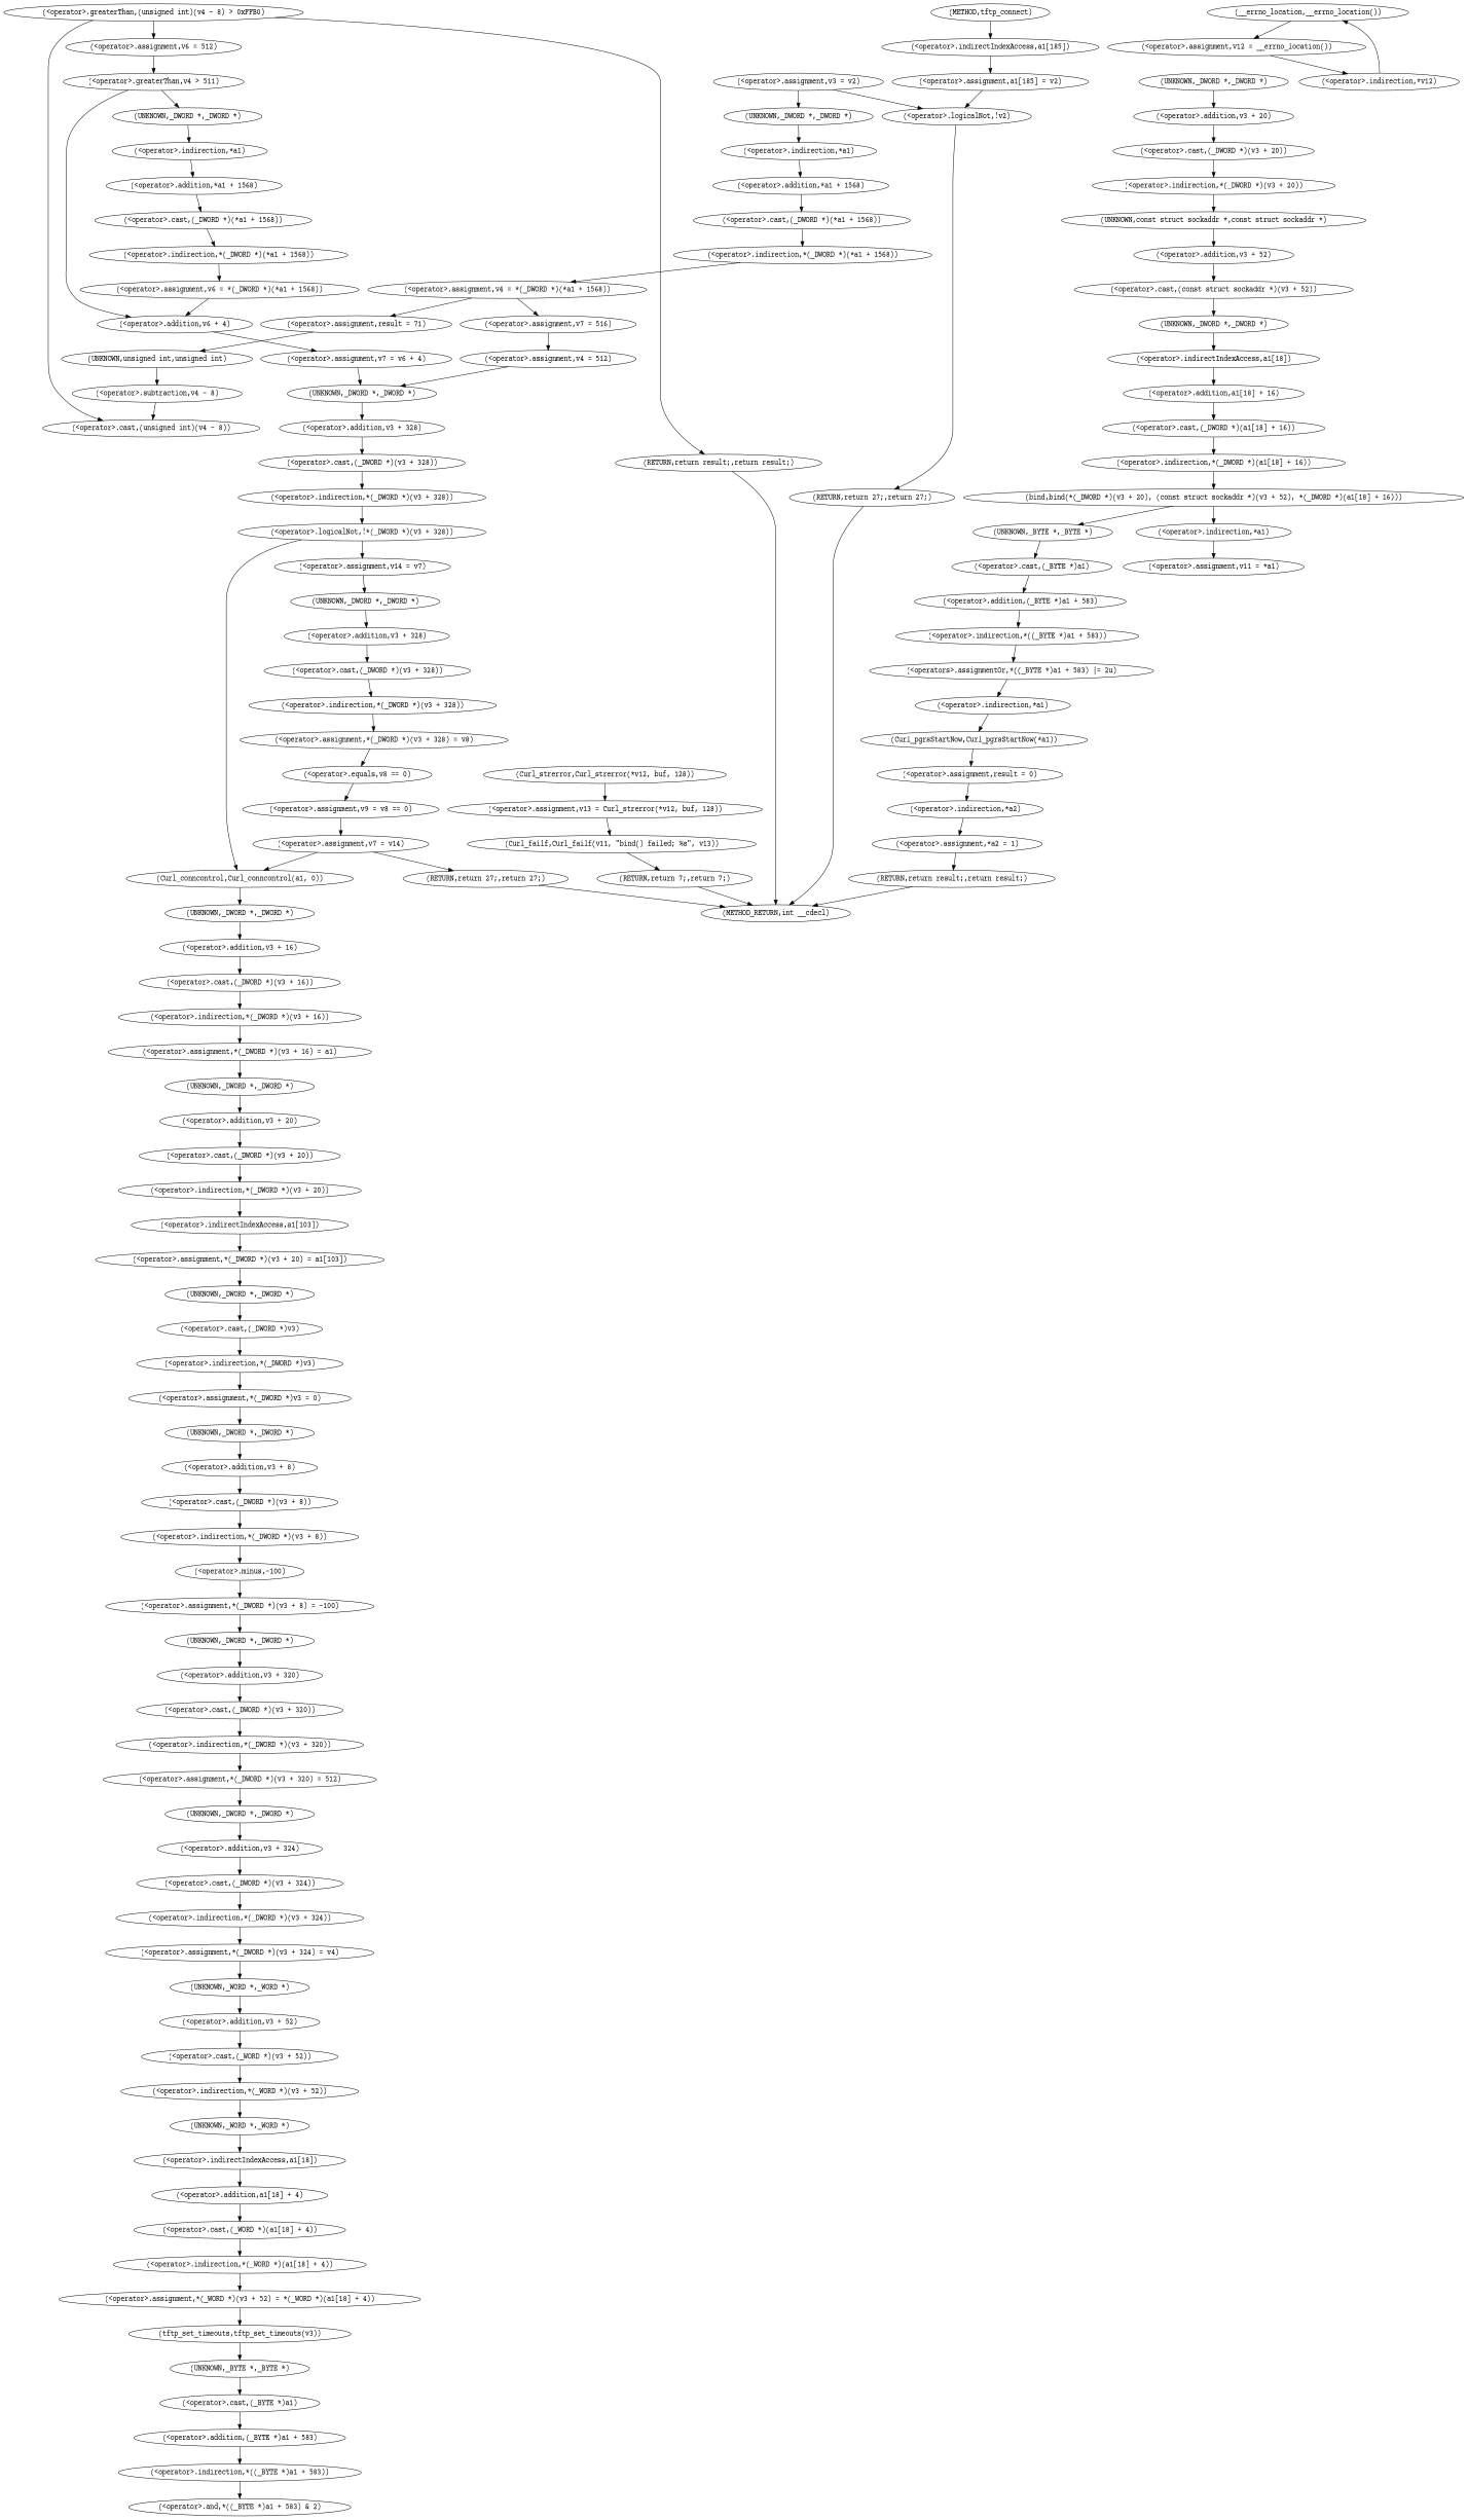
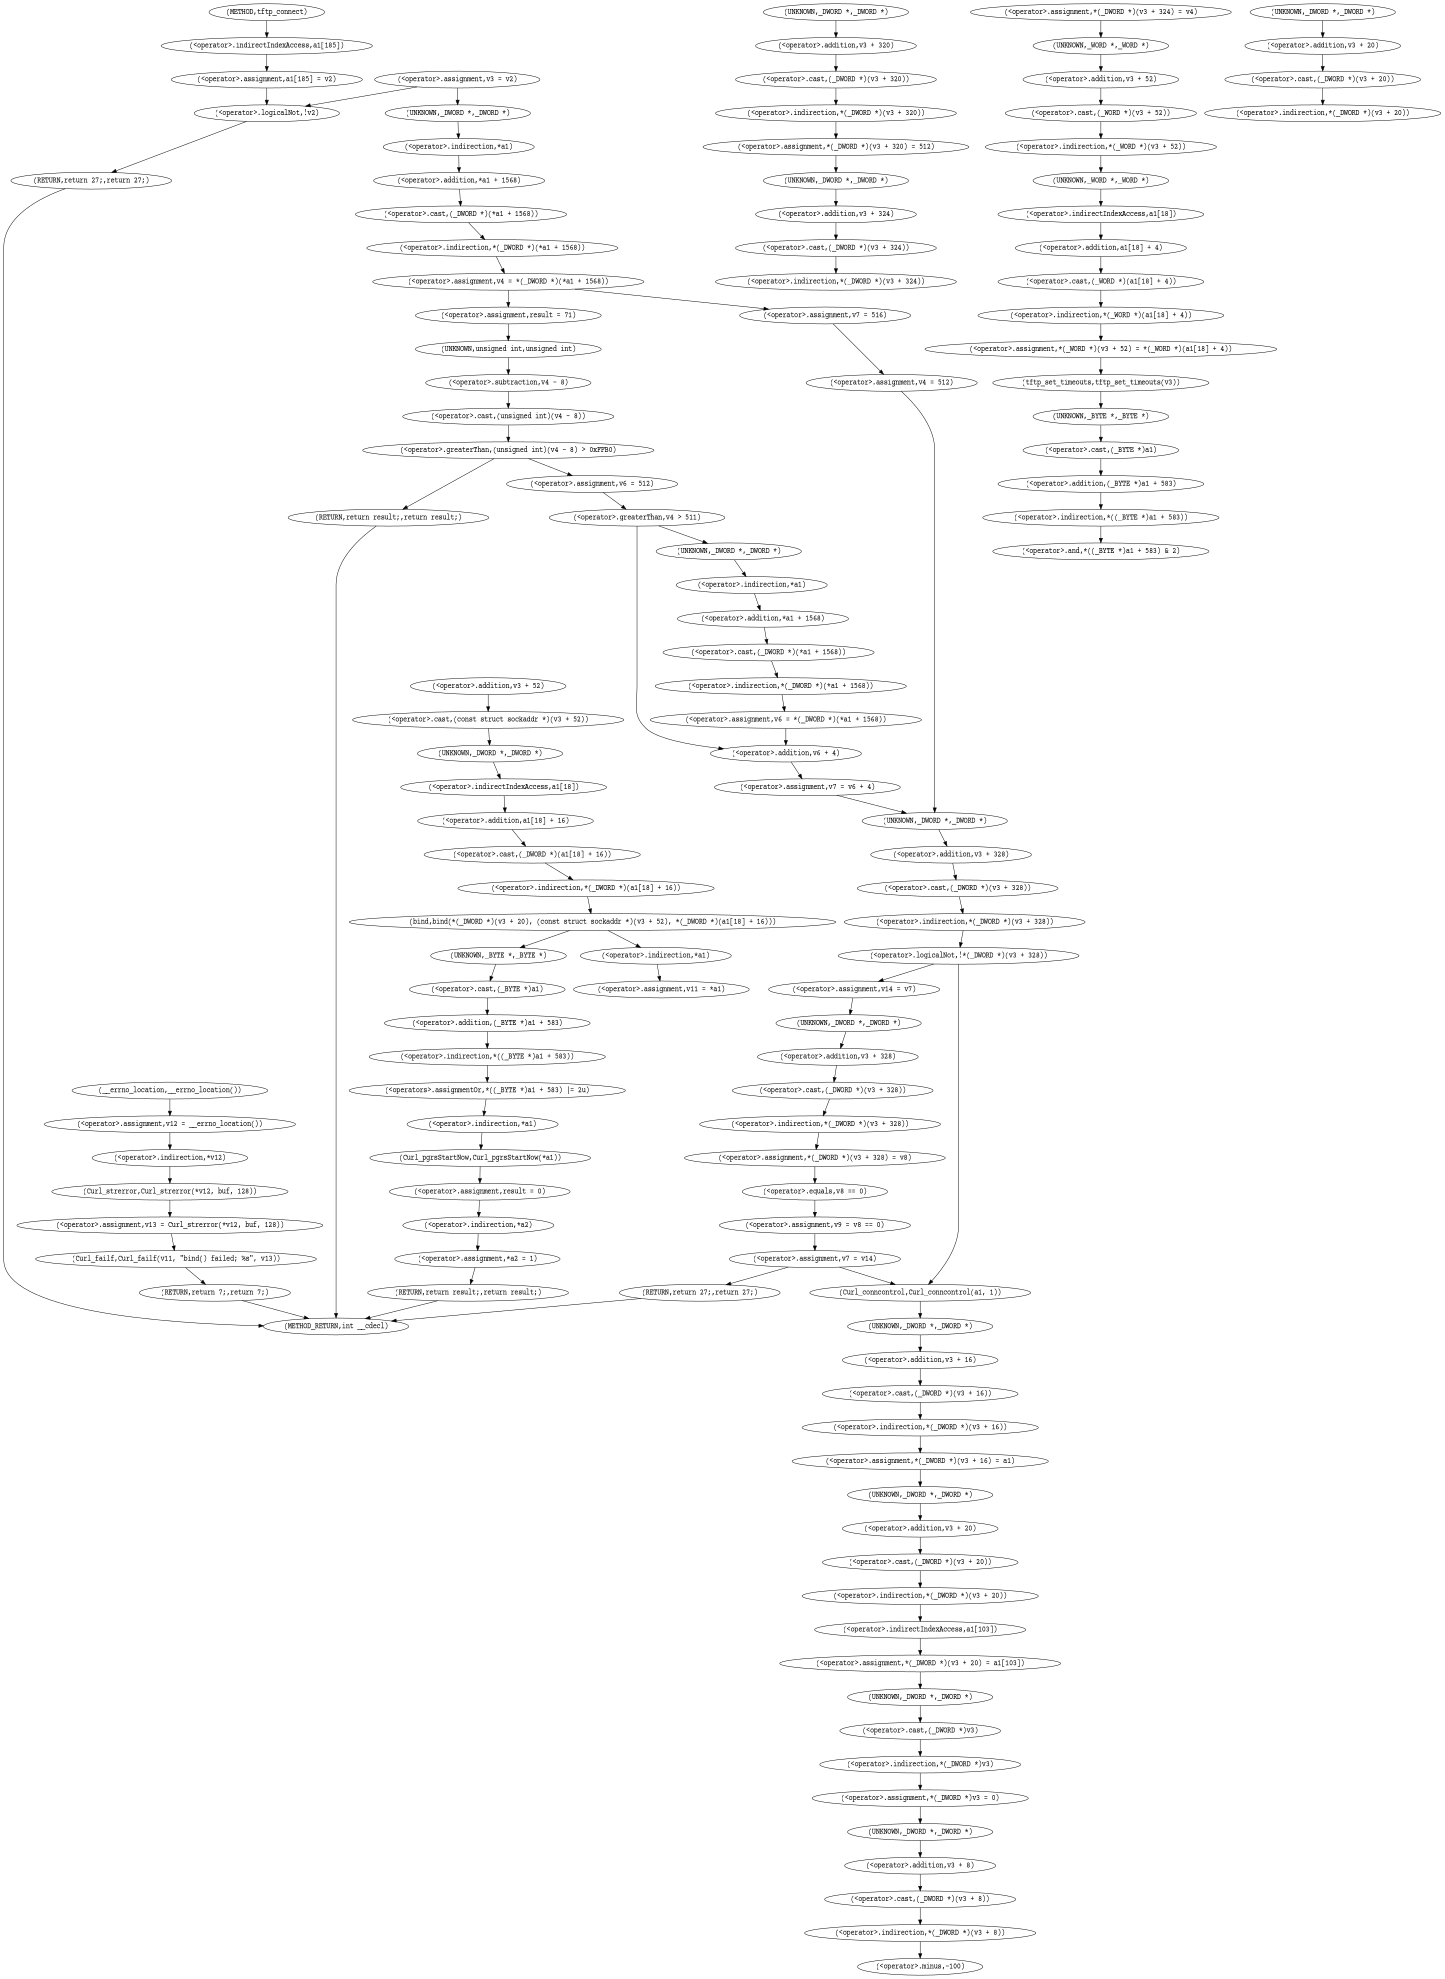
  digraph {
    fontname="Courier Prime"
    node [fontname="Courier Prime"]
    edge [fontname="Courier Prime"]
    n1 [label="(<operator>.assignment,a1[185] = v2)"]
    n2 [label="(<operator>.logicalNot,!v2)"]
    n3 [label="(RETURN,return 27;,return 27;)"]
    n4 [label="(<operator>.indirectIndexAccess,a1[185])"]
    n5 [label="(METHOD_RETURN,int __cdecl)"]
    n6 [label="(<operator>.assignment,v3 = v2)"]
    n7 [label="(UNKNOWN,_DWORD *,_DWORD *)"]
    n8 [label="(<operator>.indirection,*a1)"]
    n9 [label="(<operator>.assignment,v4 = *(_DWORD *)(*a1 + 1568))"]
    n10 [label="(<operator>.assignment,result = 71)"]
    n11 [label="(<operator>.assignment,v7 = 516)"]
    n12 [label="(UNKNOWN,unsigned int,unsigned int)"]
    n13 [label="(<operator>.assignment,v4 = 512)"]
    n14 [label="(<operator>.indirection,*(_DWORD *)(*a1 + 1568))"]
    n15 [label="(<operator>.cast,(_DWORD *)(*a1 + 1568))"]
    n16 [label="(<operator>.addition,*a1 + 1568)"]
    n17 [label="(<operator>.subtraction,v4 - 8)"]
    n18 [label="(<operator>.greaterThan,(unsigned int)(v4 - 8) > 0xFFB0)"]
    n19 [label="(RETURN,return result;,return result;)"]
    n20 [label="(<operator>.assignment,v6 = 512)"]
    n21 [label="(<operator>.greaterThan,v4 > 511)"]
    n22 [label="(<operator>.cast,(unsigned int)(v4 - 8))"]
    n23 [label="(UNKNOWN,_DWORD *,_DWORD *)"]
    n24 [label="(<operator>.addition,v6 + 4)"]
    n25 [label="(<operator>.indirection,*a1)"]
    n26 [label="(<operator>.assignment,v7 = v6 + 4)"]
    n27 [label="(<operator>.assignment,v6 = *(_DWORD *)(*a1 + 1568))"]
    n28 [label="(<operator>.indirection,*(_DWORD *)(*a1 + 1568))"]
    n29 [label="(<operator>.cast,(_DWORD *)(*a1 + 1568))"]
    n30 [label="(<operator>.addition,*a1 + 1568)"]
    n31 [label="(UNKNOWN,_DWORD *,_DWORD *)"]
    n32 [label="(<operator>.addition,v3 + 328)"]
    n33 [label="(<operator>.logicalNot,!*(_DWORD *)(v3 + 328))"]
    n34 [label="(<operator>.assignment,v14 = v7)"]
-   n35 [label="(Curl_conncontrol,Curl_conncontrol(a1, 0))"]
+   n35 [label="(Curl_conncontrol,Curl_conncontrol(a1, 1))"]
    n36 [label="(UNKNOWN,_DWORD *,_DWORD *)"]
    n37 [label="(UNKNOWN,_DWORD *,_DWORD *)"]
    n38 [label="(<operator>.indirection,*(_DWORD *)(v3 + 328))"]
    n39 [label="(<operator>.cast,(_DWORD *)(v3 + 328))"]
    n40 [label="(<operator>.addition,v3 + 328)"]
    n41 [label="(<operator>.assignment,*(_DWORD *)(v3 + 328) = v8)"]
    n42 [label="(<operator>.equals,v8 == 0)"]
    n43 [label="(<operator>.assignment,v9 = v8 == 0)"]
    n44 [label="(<operator>.indirection,*(_DWORD *)(v3 + 328))"]
    n45 [label="(<operator>.cast,(_DWORD *)(v3 + 328))"]
    n46 [label="(<operator>.assignment,v7 = v14)"]
    n47 [label="(RETURN,return 27;,return 27;)"]
    n48 [label="(<operator>.addition,v3 + 16)"]
    n49 [label="(<operator>.assignment,*(_DWORD *)(v3 + 16) = a1)"]
    n50 [label="(UNKNOWN,_DWORD *,_DWORD *)"]
    n51 [label="(<operator>.addition,v3 + 20)"]
    n52 [label="(<operator>.indirection,*(_DWORD *)(v3 + 16))"]
    n53 [label="(<operator>.cast,(_DWORD *)(v3 + 16))"]
    n54 [label="(<operator>.assignment,*(_DWORD *)(v3 + 20) = a1[103])"]
    n55 [label="(UNKNOWN,_DWORD *,_DWORD *)"]
    n56 [label="(<operator>.cast,(_DWORD *)v3)"]
    n57 [label="(<operator>.indirection,*(_DWORD *)(v3 + 20))"]
    n58 [label="(<operator>.indirectIndexAccess,a1[103])"]
    n59 [label="(<operator>.cast,(_DWORD *)(v3 + 20))"]
    n60 [label="(<operator>.assignment,*(_DWORD *)v3 = 0)"]
    n61 [label="(UNKNOWN,_DWORD *,_DWORD *)"]
    n62 [label="(<operator>.addition,v3 + 8)"]
    n63 [label="(<operator>.indirection,*(_DWORD *)v3)"]
-   n64 [label="(<operator>.assignment,*(_DWORD *)(v3 + 8) = -100)"]
    n65 [label="(UNKNOWN,_DWORD *,_DWORD *)"]
    n66 [label="(<operator>.addition,v3 + 320)"]
    n67 [label="(<operator>.indirection,*(_DWORD *)(v3 + 8))"]
    n68 [label="(<operator>.minus,-100)"]
    n69 [label="(<operator>.cast,(_DWORD *)(v3 + 8))"]
    n70 [label="(<operator>.assignment,*(_DWORD *)(v3 + 320) = 512)"]
    n71 [label="(UNKNOWN,_DWORD *,_DWORD *)"]
    n72 [label="(<operator>.addition,v3 + 324)"]
    n73 [label="(<operator>.indirection,*(_DWORD *)(v3 + 320))"]
    n74 [label="(<operator>.cast,(_DWORD *)(v3 + 320))"]
    n75 [label="(<operator>.assignment,*(_DWORD *)(v3 + 324) = v4)"]
    n76 [label="(UNKNOWN,_WORD *,_WORD *)"]
    n77 [label="(<operator>.addition,v3 + 52)"]
    n78 [label="(<operator>.indirection,*(_DWORD *)(v3 + 324))"]
    n79 [label="(<operator>.cast,(_DWORD *)(v3 + 324))"]
    n80 [label="(<operator>.assignment,*(_WORD *)(v3 + 52) = *(_WORD *)(a1[18] + 4))"]
    n81 [label="(tftp_set_timeouts,tftp_set_timeouts(v3))"]
    n82 [label="(UNKNOWN,_BYTE *,_BYTE *)"]
    n83 [label="(<operator>.indirection,*(_WORD *)(v3 + 52))"]
    n84 [label="(UNKNOWN,_WORD *,_WORD *)"]
    n85 [label="(<operator>.indirectIndexAccess,a1[18])"]
    n86 [label="(<operator>.cast,(_WORD *)(v3 + 52))"]
    n87 [label="(<operator>.indirection,*(_WORD *)(a1[18] + 4))"]
    n88 [label="(<operator>.cast,(_WORD *)(a1[18] + 4))"]
    n89 [label="(<operator>.addition,a1[18] + 4)"]
    n90 [label="(<operator>.cast,(_BYTE *)a1)"]
    n91 [label="(UNKNOWN,_DWORD *,_DWORD *)"]
    n92 [label="(<operator>.addition,v3 + 20)"]
    n93 [label="(<operator>.indirection,*a1)"]
    n94 [label="(Curl_pgrsStartNow,Curl_pgrsStartNow(*a1))"]
    n95 [label="(<operator>.and,*((_BYTE *)a1 + 583) & 2)"]
    n96 [label="(<operator>.indirection,*((_BYTE *)a1 + 583))"]
    n97 [label="(<operator>.addition,(_BYTE *)a1 + 583)"]
    n98 [label="(bind,bind(*(_DWORD *)(v3 + 20), (const struct sockaddr *)(v3 + 52), *(_DWORD *)(a1[18] + 16)))"]
    n99 [label="(<operator>.indirection,*a1)"]
    n100 [label="(UNKNOWN,_BYTE *,_BYTE *)"]
    n101 [label="(<operator>.assignment,v11 = *a1)"]
    n102 [label="(<operator>.cast,(_BYTE *)a1)"]
    n103 [label="(<operator>.indirection,*(_DWORD *)(v3 + 20))"]
-   n104 [label="(UNKNOWN,const struct sockaddr *,const struct sockaddr *)"]
    n105 [label="(<operator>.addition,v3 + 52)"]
    n106 [label="(<operator>.cast,(_DWORD *)(v3 + 20))"]
    n107 [label="(<operator>.cast,(const struct sockaddr *)(v3 + 52))"]
    n108 [label="(UNKNOWN,_DWORD *,_DWORD *)"]
    n109 [label="(<operator>.indirectIndexAccess,a1[18])"]
    n110 [label="(<operator>.indirection,*(_DWORD *)(a1[18] + 16))"]
    n111 [label="(<operator>.cast,(_DWORD *)(a1[18] + 16))"]
    n112 [label="(<operator>.addition,a1[18] + 16)"]
    n113 [label="(__errno_location,__errno_location())"]
    n114 [label="(<operator>.assignment,v12 = __errno_location())"]
    n115 [label="(<operator>.indirection,*v12)"]
    n116 [label="(Curl_strerror,Curl_strerror(*v12, buf, 128))"]
    n117 [label="(<operator>.assignment,v13 = Curl_strerror(*v12, buf, 128))"]
    n118 [label="(Curl_failf,Curl_failf(v11, \"bind() failed; %s\", v13))"]
    n119 [label="(RETURN,return 7;,return 7;)"]
    n120 [label="(<operators>.assignmentOr,*((_BYTE *)a1 + 583) |= 2u)"]
    n121 [label="(<operator>.indirection,*((_BYTE *)a1 + 583))"]
    n122 [label="(<operator>.addition,(_BYTE *)a1 + 583)"]
    n123 [label="(<operator>.assignment,result = 0)"]
    n124 [label="(<operator>.indirection,*a2)"]
    n125 [label="(<operator>.assignment,*a2 = 1)"]
    n126 [label="(RETURN,return result;,return result;)"]
    n127 [label="(METHOD,tftp_connect)"]
    n1 -> n2
    n2 -> n3
    n3 -> n5
    n4 -> n1
    n6 -> n2
    n6 -> n7
    n7 -> n8
    n8 -> n16
    n9 -> n10
    n9 -> n11
    n10 -> n12
    n11 -> n13
    n12 -> n17
    n13 -> n31
    n14 -> n9
    n15 -> n14
    n16 -> n15
    n17 -> n22
    n18 -> n19
    n18 -> n20
    n19 -> n5
    n20 -> n21
    n21 -> n23
    n21 -> n24
-   n18 -> n22
+   n22 -> n18
    n23 -> n25
    n24 -> n26
    n25 -> n30
    n26 -> n31
    n27 -> n24
    n28 -> n27
    n29 -> n28
    n30 -> n29
    n31 -> n32
    n32 -> n39
    n33 -> n34
    n33 -> n35
    n34 -> n36
    n35 -> n37
    n36 -> n40
    n37 -> n48
    n38 -> n33
    n39 -> n38
    n40 -> n45
    n41 -> n42
    n42 -> n43
    n43 -> n46
    n44 -> n41
    n45 -> n44
    n46 -> n35
    n46 -> n47
    n47 -> n5
    n48 -> n53
    n49 -> n50
    n50 -> n51
    n51 -> n59
    n52 -> n49
    n53 -> n52
    n54 -> n55
    n55 -> n56
    n56 -> n63
    n57 -> n58
    n58 -> n54
    n59 -> n57
    n60 -> n61
    n61 -> n62
    n62 -> n69
    n63 -> n60
-   n64 -> n65
    n65 -> n66
    n66 -> n74
    n67 -> n68
-   n68 -> n64
    n69 -> n67
    n70 -> n71
    n71 -> n72
    n72 -> n79
    n73 -> n70
    n74 -> n73
    n75 -> n76
    n76 -> n77
    n77 -> n86
-   n78 -> n75
    n79 -> n78
    n80 -> n81
    n81 -> n82
    n82 -> n90
    n83 -> n84
    n84 -> n85
    n85 -> n89
    n86 -> n83
    n87 -> n80
    n88 -> n87
    n89 -> n88
    n90 -> n97
    n91 -> n92
    n92 -> n106
    n93 -> n94
    n94 -> n123
    n96 -> n95
    n97 -> n96
    n98 -> n99
    n98 -> n100
    n99 -> n101
    n100 -> n102
    n102 -> n122
-   n103 -> n104
-   n104 -> n105
    n105 -> n107
    n106 -> n103
    n107 -> n108
    n108 -> n109
    n109 -> n112
    n110 -> n98
    n111 -> n110
    n112 -> n111
    n113 -> n114
    n114 -> n115
-   n115 -> n113
+   n115 -> n116
    n116 -> n117
    n117 -> n118
    n118 -> n119
    n119 -> n5
    n120 -> n93
    n121 -> n120
    n122 -> n121
    n123 -> n124
    n124 -> n125
    n125 -> n126
    n126 -> n5
    n127 -> n4
  }
